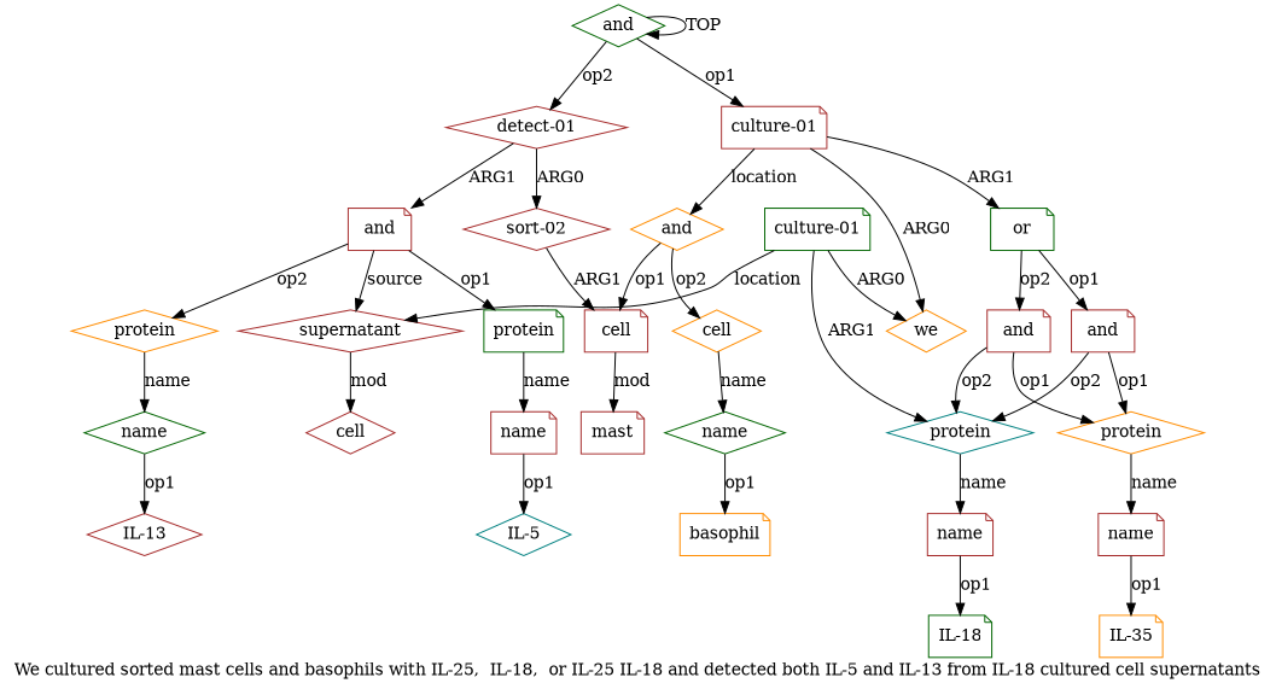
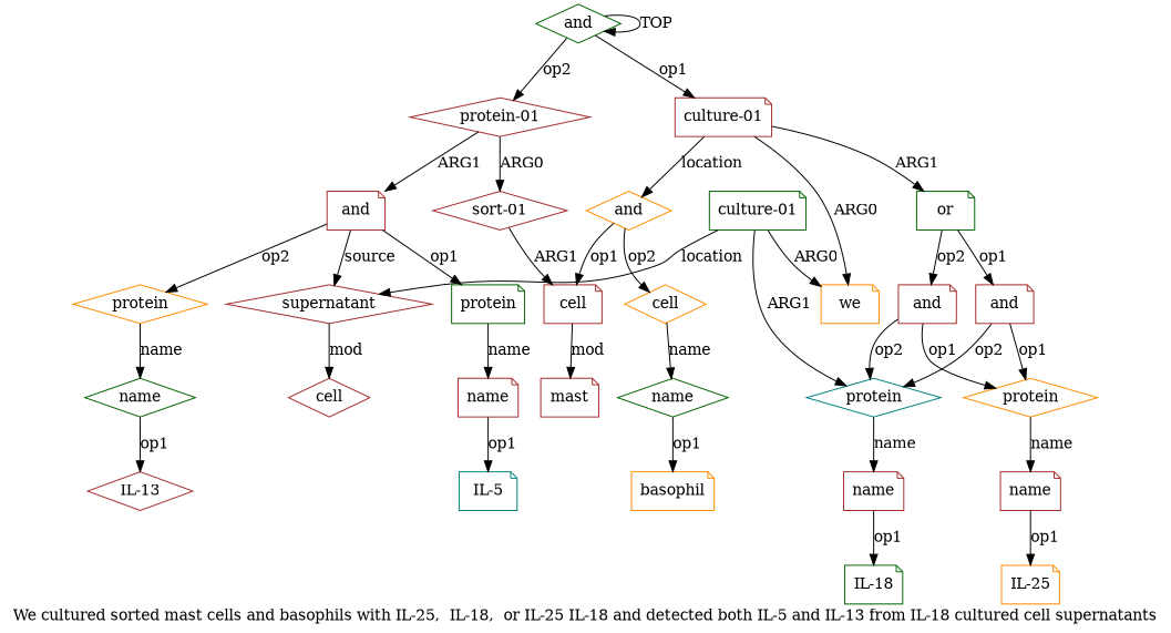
  digraph {
    label="We cultured sorted mast cells and basophils with IL-25,  IL-18,  or IL-25 IL-18 and detected both IL-5 and IL-13 from IL-18 cultured cell supernatants"
    node [color=brown gold_ind=-1 gold_label=name shape=note test_ind=-1 test_label=name]
    edge [color=black gold_label=op1 test_label=op1]
    n1 [color=darkorange gold_ind=20 gold_label=protein label=protein shape=diamond test_ind=20 test_label=protein]
    n2 [color=darkgreen gold_ind=21 label=name shape=diamond test_ind=21]
    n3 [gold_label="IL-13" label="IL-13" shape=diamond test_label="IL-13"]
    n4 [gold_ind=22 gold_label=supernatant label=supernatant shape=diamond test_ind=22 test_label=supernatant]
    n5 [gold_ind=23 gold_label=cell label=cell shape=diamond test_ind=23 test_label=cell]
    n6 [color=darkgreen gold_ind=24 gold_label="culture-01" label="culture-01" test_ind=24 test_label="culture-01"]
-   n7 [color=darkorange gold_ind=2 gold_label=we label=we shape=diamond test_ind=2 test_label=we]
+   n7 [color=darkorange gold_ind=2 gold_label=we label=we test_ind=2 test_label=we]
    n8 [color=teal gold_ind=7 gold_label=protein label=protein shape=diamond test_ind=7 test_label=protein]
    n9 [gold_ind=8 label=name test_ind=8]
    n10 [color=darkgreen gold_label="IL-18" label="IL-18" test_label="IL-18"]
-   n11 [color=darkorange gold_label="IL-25" label="IL-35" test_label="IL-25"]
+   n11 [color=darkorange gold_label="IL-25" label="IL-25" test_label="IL-25"]
    n12 [color=darkgreen gold_ind=15 label=name shape=diamond test_ind=15]
    n13 [color=darkorange gold_label=basophil label=basophil test_label=basophil]
    n14 [color=darkorange gold_ind=14 gold_label=cell label=cell shape=diamond test_ind=14 test_label=cell]
    n15 [gold_ind=17 gold_label=and label=and test_ind=17 test_label=and]
    n16 [color=darkgreen gold_ind=18 gold_label=protein label=protein test_ind=18 test_label=protein]
    n17 [gold_ind=19 label=name test_ind=19]
-   n18 [color=teal gold_label="IL-5" label="IL-5" shape=diamond test_label="IL-5"]
-   n19 [gold_ind=16 gold_label="detect-01" label="detect-01" shape=diamond test_ind=16 test_label="detect-01"]
-   n20 [gold_ind=13 gold_label="sort-01" label="sort-02" shape=diamond test_ind=13 test_label="sort-01"]
+   n18 [color=teal gold_label="IL-5" label="IL-5" test_label="IL-5"]
+   n19 [gold_ind=16 gold_label="detect-01" label="protein-01" shape=diamond test_ind=16 test_label="detect-01"]
+   n20 [gold_ind=13 gold_label="sort-01" label="sort-01" shape=diamond test_ind=13 test_label="sort-01"]
    n21 [gold_ind=11 gold_label=cell label=cell test_ind=11 test_label=cell]
    n22 [gold_ind=12 gold_label=mast label=mast test_ind=12 test_label=mast]
    n23 [color=darkorange gold_ind=10 gold_label=and label=and shape=diamond test_ind=10 test_label=and]
    n24 [gold_ind=1 gold_label="culture-01" label="culture-01" test_ind=1 test_label="culture-01"]
    n25 [color=darkgreen gold_ind=3 gold_label=or label=or test_ind=3 test_label=or]
    n26 [gold_ind=4 gold_label=and label=and test_ind=4 test_label=and]
    n27 [gold_ind=9 gold_label=and label=and test_ind=9 test_label=and]
    n28 [color=darkorange gold_ind=5 gold_label=protein label=protein shape=diamond test_ind=5 test_label=protein]
    n29 [color=darkgreen gold_ind=0 gold_label=and label=and shape=diamond test_ind=0 test_label=and]
    n30 [gold_ind=6 label=name test_ind=6]
    n1 -> n2 [gold_label=name label=name test_label=name]
    n2 -> n3 [label=op1]
    n4 -> n5 [gold_label=mod label=mod test_label=mod]
    n6 -> n4 [gold_label=location label=location test_label=location]
    n6 -> n7 [gold_label=ARG0 label=ARG0 test_label=ARG0]
    n6 -> n8 [gold_label=ARG1 label=ARG1 test_label=ARG1]
    n8 -> n9 [gold_label=name label=name test_label=name]
    n9 -> n10 [label=op1]
    n12 -> n13 [label=op1]
    n14 -> n12 [gold_label=name label=name test_label=name]
    n15 -> n1 [gold_label=op2 label=op2 test_label=op2]
    n15 -> n4 [gold_label=source label=source test_label=source]
    n15 -> n16 [label=op1]
    n16 -> n17 [gold_label=name label=name test_label=name]
    n17 -> n18 [label=op1]
    n19 -> n15 [gold_label=ARG1 label=ARG1 test_label=ARG1]
    n19 -> n20 [gold_label=ARG0 label=ARG0 test_label=ARG0]
    n20 -> n21 [gold_label=ARG1 label=ARG1 test_label=ARG1]
    n21 -> n22 [gold_label=mod label=mod test_label=mod]
    n23 -> n14 [gold_label=op2 label=op2 test_label=op2]
    n23 -> n21 [label=op1]
    n24 -> n7 [gold_label=ARG0 label=ARG0 test_label=ARG0]
    n24 -> n23 [gold_label=location label=location test_label=location]
    n24 -> n25 [gold_label=ARG1 label=ARG1 test_label=ARG1]
    n25 -> n26 [label=op1]
    n25 -> n27 [gold_label=op2 label=op2 test_label=op2]
    n26 -> n8 [gold_label=op2 label=op2 test_label=op2]
    n26 -> n28 [label=op1]
    n27 -> n8 [gold_label=op2 label=op2 test_label=op2]
    n27 -> n28 [label=op1]
    n28 -> n30 [gold_label=name label=name test_label=name]
    n29 -> n19 [gold_label=op2 label=op2 test_label=op2]
    n29 -> n24 [label=op1]
    n29 -> n29 [gold_label=TOP label=TOP test_label=TOP]
    n30 -> n11 [label=op1]
  }
